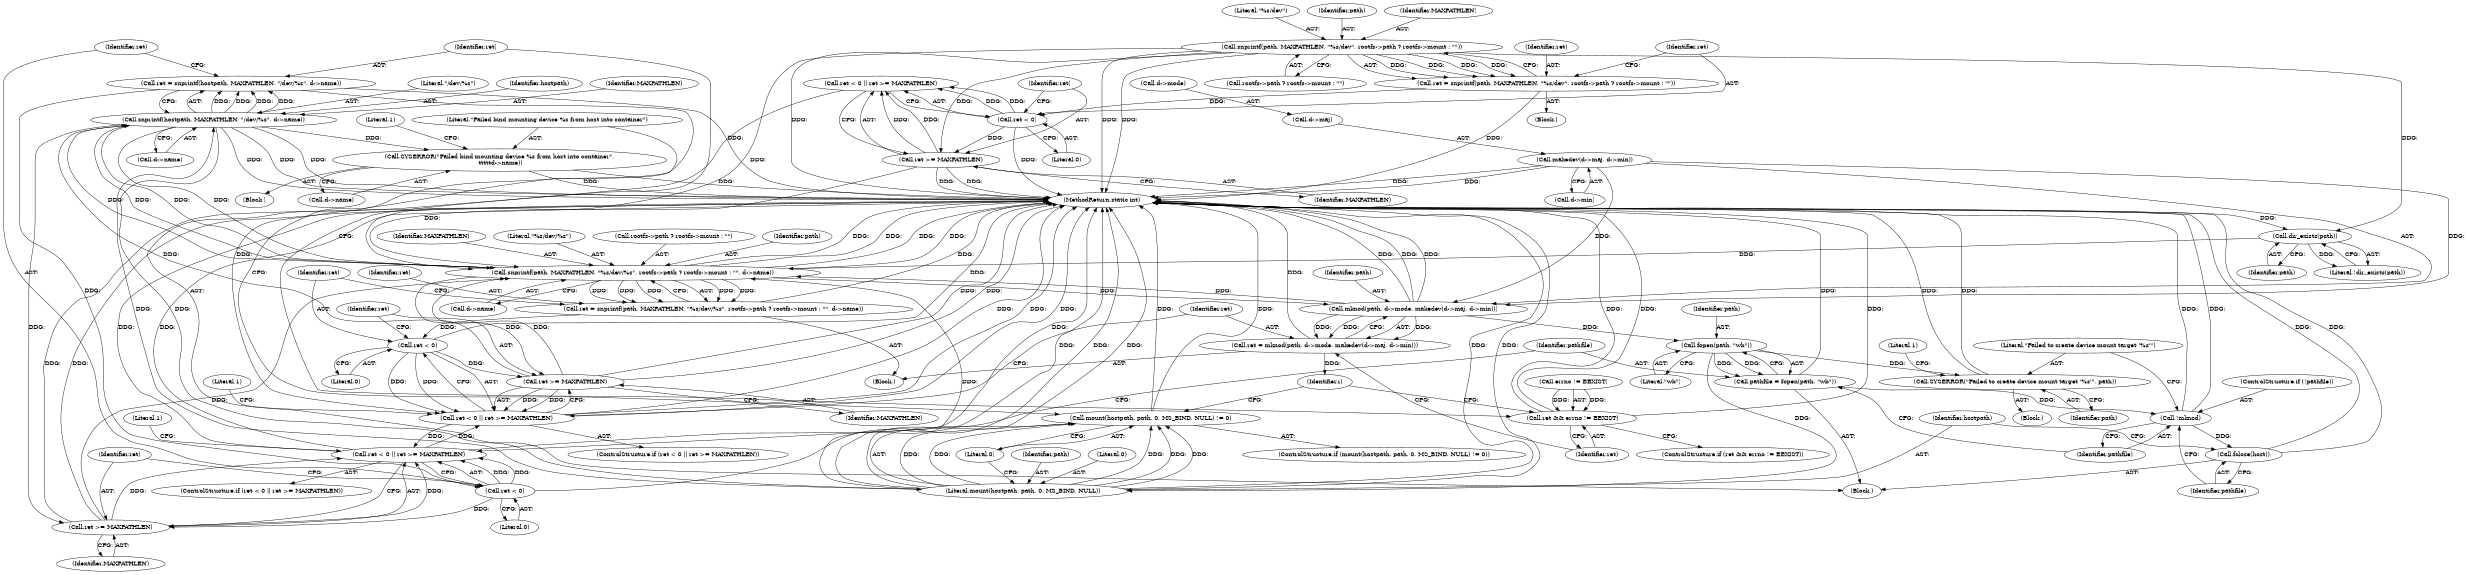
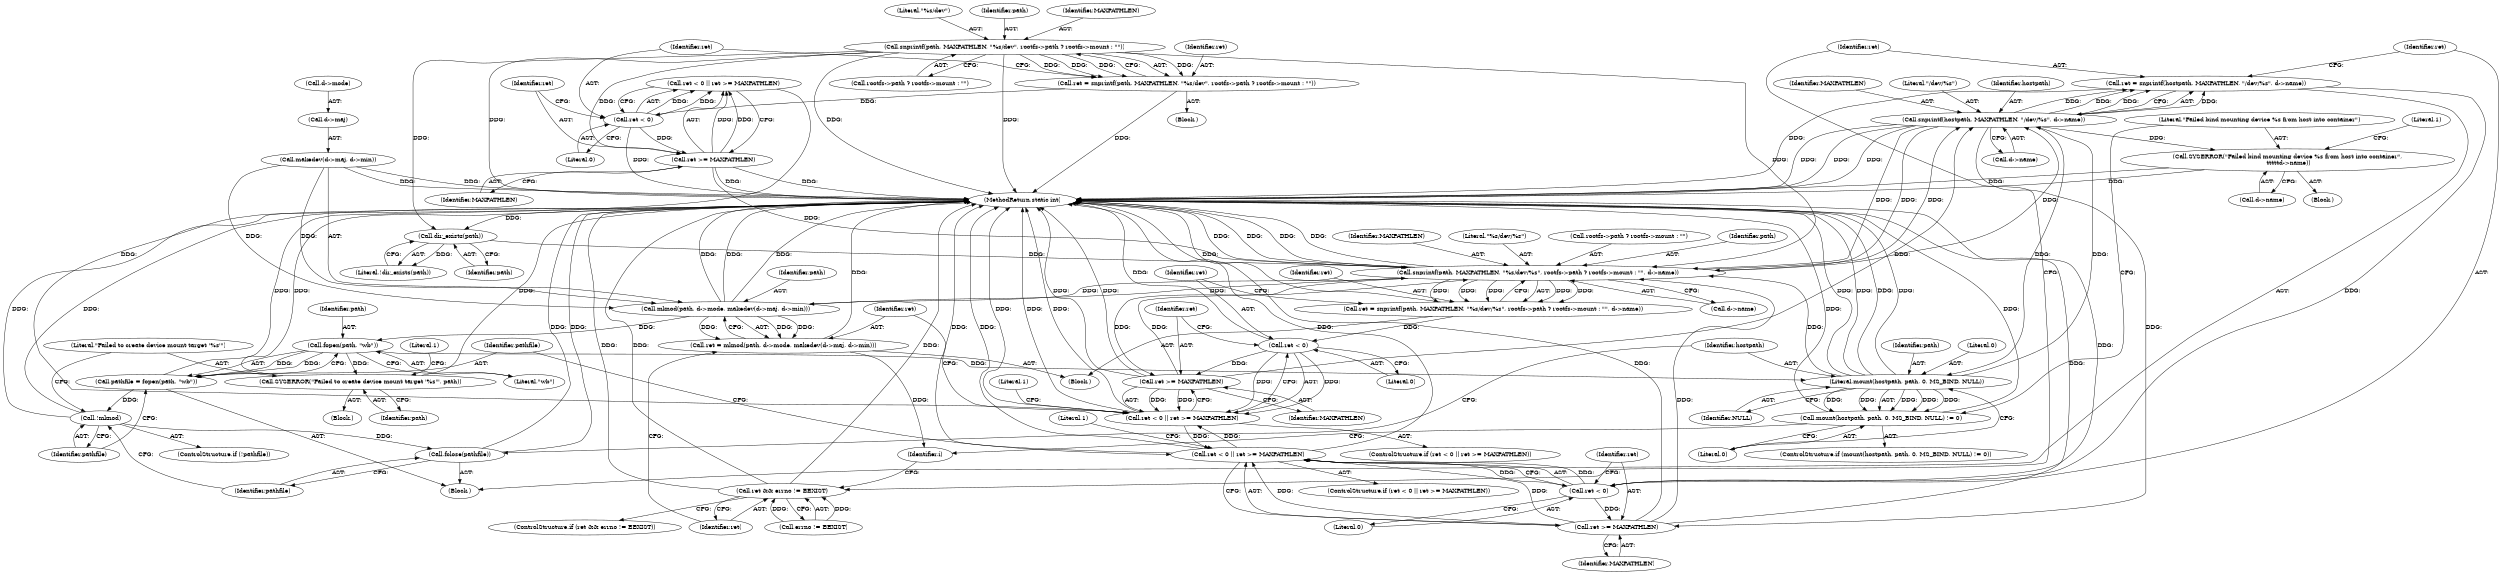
  digraph {
    n1 [label="(Call,ret = snprintf(hostpath, MAXPATHLEN, \"/dev/%s\", d->name))"]
    n2 [label="(Call,snprintf(hostpath, MAXPATHLEN, \"/dev/%s\", d->name))"]
    n3 [label="(Call,ret < 0)"]
    n4 [label="(Block,)"]
    n5 [label="(MethodReturn,static int)"]
    n6 [label="(Literal,mount(hostpath, path, 0, MS_BIND, NULL))"]
    n7 [label="(Call,snprintf(path, MAXPATHLEN, \"%s/dev/%s\", rootfs->path ? rootfs->mount : \"\", d->name))"]
    n8 [label="(Call,ret >= MAXPATHLEN)"]
    n9 [label="(Call,SYSERROR(\"Failed bind mounting device %s from host into container\",\n \t\t\t\t\td->name))"]
    n10 [label="(Call,d->name)"]
    n11 [label="(Call,ret < 0 || ret >= MAXPATHLEN)"]
    n12 [label="(Literal,0)"]
    n13 [label="(Call,dir_exists(path))"]
    n14 [label="(Call,mount(hostpath, path, 0, MS_BIND, NULL) != 0)"]
+   n15 [label="(Identifier,NULL)"]
    n16 [label="(Call,mknod(path, d->mode, makedev(d->maj, d->min)))"]
    n17 [label="(Call,ret >= MAXPATHLEN)"]
    n18 [label="(Call,ret = snprintf(path, MAXPATHLEN, \"%s/dev/%s\", rootfs->path ? rootfs->mount : \"\", d->name))"]
    n19 [label="(Call,d->name)"]
    n20 [label="(Identifier,MAXPATHLEN)"]
    n21 [label="(Call,d->name)"]
    n22 [label="(Block,)"]
    n23 [label="(ControlStructure,if (mount(hostpath, path, 0, MS_BIND, NULL) != 0))"]
    n24 [label="(Literal,0)"]
    n25 [label="(Call,fopen(path, \"wb\"))"]
    n26 [label="(Call,pathfile = fopen(path, \"wb\"))"]
    n27 [label="(Call,SYSERROR(\"Failed to create device mount target '%s'\", path))"]
    n28 [label="(Literal,\"wb\")"]
    n29 [label="(Call,!mknod)"]
    n30 [label="(Identifier,path)"]
    n31 [label="(Block,)"]
    n32 [label="(Call,ret = mknod(path, d->mode, makedev(d->maj, d->min)))"]
    n33 [label="(Call,makedev(d->maj, d->min))"]
-   n34 [label="(Call,d->min)"]
    n35 [label="(Block,)"]
    n36 [label="(Identifier,i)"]
    n37 [label="(Call,ret < 0 || ret >= MAXPATHLEN)"]
    n38 [label="(Identifier,MAXPATHLEN)"]
    n39 [label="(Call,ret < 0)"]
    n40 [label="(Literal,!dir_exists(path))"]
    n41 [label="(Identifier,path)"]
    n42 [label="(Call,snprintf(path, MAXPATHLEN, \"%s/dev\", rootfs->path ? rootfs->mount : \"\"))"]
    n43 [label="(Call,ret >= MAXPATHLEN)"]
    n44 [label="(Call,ret = snprintf(path, MAXPATHLEN, \"%s/dev\", rootfs->path ? rootfs->mount : \"\"))"]
    n45 [label="(Call,rootfs->path ? rootfs->mount : \"\")"]
    n46 [label="(Identifier,MAXPATHLEN)"]
    n47 [label="(Call,ret < 0 || ret >= MAXPATHLEN)"]
    n48 [label="(Call,ret < 0)"]
    n49 [label="(Block,)"]
    n50 [label="(ControlStructure,if (ret < 0 || ret >= MAXPATHLEN))"]
    n51 [label="(Literal,0)"]
    n52 [label="(ControlStructure,if (ret < 0 || ret >= MAXPATHLEN))"]
    n53 [label="(Literal,0)"]
    n54 [label="(Call,ret && errno != EEXIST)"]
    n55 [label="(Identifier,ret)"]
    n56 [label="(ControlStructure,if (ret && errno != EEXIST))"]
    n57 [label="(Call,errno != EEXIST)"]
-   n58 [label="(Call,fclose(host))"]
+   n58 [label="(Call,fclose(pathfile))"]
    n59 [label="(ControlStructure,if (!pathfile))"]
    n60 [label="(Identifier,pathfile)"]
    n61 [label="(Identifier,pathfile)"]
    n62 [label="(Identifier,MAXPATHLEN)"]
    n63 [label="(Identifier,MAXPATHLEN)"]
    n64 [label="(Literal,\"%s/dev\")"]
    n65 [label="(Identifier,ret)"]
    n66 [label="(Identifier,path)"]
    n67 [label="(Identifier,hostpath)"]
    n68 [label="(Identifier,ret)"]
    n69 [label="(Call,d->mode)"]
    n70 [label="(Call,d->maj)"]
    n71 [label="(Literal,\"%s/dev/%s\")"]
    n72 [label="(Literal,1)"]
    n73 [label="(Call,rootfs->path ? rootfs->mount : \"\")"]
    n74 [label="(Literal,1)"]
    n75 [label="(Identifier,ret)"]
    n76 [label="(Identifier,ret)"]
    n77 [label="(Literal,\"/dev/%s\")"]
    n78 [label="(Identifier,path)"]
    n79 [label="(Identifier,path)"]
    n80 [label="(Literal,\"Failed to create device mount target '%s'\")"]
    n81 [label="(Identifier,ret)"]
    n82 [label="(Identifier,ret)"]
    n83 [label="(Identifier,path)"]
    n84 [label="(Identifier,path)"]
    n85 [label="(Identifier,ret)"]
    n86 [label="(Identifier,ret)"]
    n87 [label="(Literal,\"Failed bind mounting device %s from host into container\")"]
    n88 [label="(Literal,1)"]
    n89 [label="(Identifier,MAXPATHLEN)"]
    n90 [label="(Literal,0)"]
    n91 [label="(Identifier,ret)"]
    n92 [label="(Identifier,hostpath)"]
    n93 [label="(Identifier,ret)"]
    n94 [label="(Identifier,pathfile)"]
    n95 [label="(Literal,1)"]
    n1 -> n2 [label="CFG: "]
    n1 -> n3 [label="DDG: "]
    n1 -> n4 [label="AST: "]
    n1 -> n5 [label="DDG: "]
    n2 -> n1 [label="AST: "]
    n2 -> n1 [label="DDG: "]
    n2 -> n1 [label="DDG: "]
    n2 -> n1 [label="DDG: "]
    n2 -> n1 [label="DDG: "]
    n2 -> n5 [label="DDG: "]
    n2 -> n5 [label="DDG: "]
    n2 -> n5 [label="DDG: "]
    n2 -> n6 [label="DDG: "]
    n2 -> n7 [label="DDG: "]
    n2 -> n7 [label="DDG: "]
    n2 -> n8 [label="DDG: "]
    n2 -> n9 [label="DDG: "]
    n2 -> n10 [label="CFG: "]
    n3 -> n5 [label="DDG: "]
    n3 -> n8 [label="DDG: "]
    n3 -> n11 [label="AST: "]
    n3 -> n11 [label="DDG: "]
    n3 -> n11 [label="DDG: "]
    n3 -> n12 [label="CFG: "]
    n5 -> n13 [label="DDG: "]
    n6 -> n2 [label="DDG: "]
    n6 -> n5 [label="DDG: "]
    n6 -> n5 [label="DDG: "]
    n6 -> n5 [label="DDG: "]
    n6 -> n5 [label="DDG: "]
    n6 -> n7 [label="DDG: "]
    n6 -> n14 [label="AST: "]
    n6 -> n14 [label="DDG: "]
    n6 -> n14 [label="DDG: "]
    n6 -> n14 [label="DDG: "]
    n6 -> n14 [label="DDG: "]
    n6 -> n14 [label="DDG: "]
+   n6 -> n15 [label="CFG: "]
    n7 -> n2 [label="DDG: "]
    n7 -> n2 [label="DDG: "]
    n7 -> n5 [label="DDG: "]
    n7 -> n5 [label="DDG: "]
    n7 -> n5 [label="DDG: "]
    n7 -> n5 [label="DDG: "]
    n7 -> n16 [label="DDG: "]
    n7 -> n17 [label="DDG: "]
    n7 -> n18 [label="AST: "]
    n7 -> n18 [label="DDG: "]
    n7 -> n18 [label="DDG: "]
    n7 -> n18 [label="DDG: "]
    n7 -> n18 [label="DDG: "]
    n7 -> n18 [label="DDG: "]
    n7 -> n19 [label="CFG: "]
    n8 -> n5 [label="DDG: "]
    n8 -> n5 [label="DDG: "]
    n8 -> n7 [label="DDG: "]
    n8 -> n11 [label="AST: "]
    n8 -> n11 [label="DDG: "]
    n8 -> n11 [label="DDG: "]
    n8 -> n20 [label="CFG: "]
    n9 -> n5 [label="DDG: "]
    n9 -> n5 [label="DDG: "]
    n9 -> n21 [label="CFG: "]
    n9 -> n22 [label="AST: "]
    n10 -> n2 [label="AST: "]
    n11 -> n3 [label="CFG: "]
    n11 -> n5 [label="DDG: "]
    n11 -> n5 [label="DDG: "]
    n11 -> n5 [label="DDG: "]
    n11 -> n8 [label="CFG: "]
    n11 -> n37 [label="DDG: "]
    n11 -> n52 [label="AST: "]
    n12 -> n3 [label="AST: "]
    n13 -> n7 [label="DDG: "]
    n13 -> n40 [label="AST: "]
    n13 -> n40 [label="DDG: "]
    n13 -> n41 [label="CFG: "]
    n14 -> n5 [label="DDG: "]
    n14 -> n5 [label="DDG: "]
    n14 -> n23 [label="AST: "]
    n14 -> n24 [label="CFG: "]
+   n15 -> n6 [label="AST: "]
    n16 -> n5 [label="DDG: "]
    n16 -> n5 [label="DDG: "]
    n16 -> n5 [label="DDG: "]
    n16 -> n7 [label="DDG: "]
    n16 -> n25 [label="DDG: "]
    n16 -> n32 [label="AST: "]
    n16 -> n32 [label="DDG: "]
    n16 -> n32 [label="DDG: "]
    n16 -> n32 [label="DDG: "]
    n17 -> n2 [label="DDG: "]
    n17 -> n5 [label="DDG: "]
    n17 -> n5 [label="DDG: "]
    n17 -> n7 [label="DDG: "]
    n17 -> n37 [label="AST: "]
    n17 -> n37 [label="DDG: "]
    n17 -> n37 [label="DDG: "]
    n17 -> n38 [label="CFG: "]
    n18 -> n5 [label="DDG: "]
    n18 -> n7 [label="CFG: "]
    n18 -> n35 [label="AST: "]
    n18 -> n39 [label="DDG: "]
    n19 -> n7 [label="AST: "]
    n20 -> n8 [label="AST: "]
    n21 -> n9 [label="AST: "]
    n24 -> n6 [label="CFG: "]
    n24 -> n14 [label="AST: "]
    n25 -> n6 [label="DDG: "]
    n25 -> n26 [label="AST: "]
    n25 -> n26 [label="DDG: "]
    n25 -> n26 [label="DDG: "]
    n25 -> n27 [label="DDG: "]
    n25 -> n28 [label="CFG: "]
    n26 -> n4 [label="AST: "]
    n26 -> n5 [label="DDG: "]
    n26 -> n25 [label="CFG: "]
    n26 -> n29 [label="DDG: "]
    n27 -> n5 [label="DDG: "]
    n27 -> n5 [label="DDG: "]
    n27 -> n30 [label="CFG: "]
    n27 -> n31 [label="AST: "]
    n28 -> n25 [label="AST: "]
    n29 -> n5 [label="DDG: "]
    n29 -> n5 [label="DDG: "]
    n29 -> n58 [label="DDG: "]
-   n59 -> n29 [label="AST: "]
+   n29 -> n59 [label="AST: "]
    n29 -> n60 [label="CFG: "]
    n30 -> n27 [label="AST: "]
    n32 -> n5 [label="DDG: "]
    n32 -> n16 [label="CFG: "]
    n32 -> n35 [label="AST: "]
    n32 -> n36 [label="DDG: "]
    n33 -> n5 [label="DDG: "]
    n33 -> n5 [label="DDG: "]
    n33 -> n16 [label="AST: "]
    n33 -> n16 [label="DDG: "]
    n33 -> n16 [label="DDG: "]
-   n33 -> n34 [label="CFG: "]
-   n34 -> n33 [label="AST: "]
-   n36 -> n14 [label="CFG: "]
+   n14 -> n36 [label="CFG: "]
    n36 -> n54 [label="CFG: "]
    n37 -> n5 [label="DDG: "]
    n37 -> n5 [label="DDG: "]
    n37 -> n5 [label="DDG: "]
    n37 -> n11 [label="DDG: "]
    n37 -> n17 [label="CFG: "]
    n37 -> n39 [label="CFG: "]
    n37 -> n50 [label="AST: "]
    n38 -> n17 [label="AST: "]
    n39 -> n5 [label="DDG: "]
    n39 -> n17 [label="DDG: "]
    n39 -> n37 [label="AST: "]
    n39 -> n37 [label="DDG: "]
    n39 -> n37 [label="DDG: "]
    n39 -> n51 [label="CFG: "]
    n40 -> n13 [label="CFG: "]
    n41 -> n13 [label="AST: "]
    n42 -> n5 [label="DDG: "]
    n42 -> n5 [label="DDG: "]
    n42 -> n5 [label="DDG: "]
    n42 -> n7 [label="DDG: "]
    n42 -> n13 [label="DDG: "]
    n42 -> n43 [label="DDG: "]
    n42 -> n44 [label="AST: "]
    n42 -> n44 [label="DDG: "]
    n42 -> n44 [label="DDG: "]
    n42 -> n44 [label="DDG: "]
    n42 -> n44 [label="DDG: "]
    n42 -> n45 [label="CFG: "]
    n43 -> n5 [label="DDG: "]
    n43 -> n5 [label="DDG: "]
    n43 -> n7 [label="DDG: "]
    n43 -> n46 [label="CFG: "]
    n43 -> n47 [label="AST: "]
    n43 -> n47 [label="DDG: "]
    n43 -> n47 [label="DDG: "]
    n44 -> n5 [label="DDG: "]
    n44 -> n42 [label="CFG: "]
    n44 -> n48 [label="DDG: "]
    n44 -> n49 [label="AST: "]
    n45 -> n42 [label="AST: "]
    n46 -> n43 [label="AST: "]
    n47 -> n37 [label="DDG: "]
    n47 -> n43 [label="CFG: "]
    n47 -> n48 [label="CFG: "]
    n48 -> n5 [label="DDG: "]
    n48 -> n43 [label="DDG: "]
    n48 -> n47 [label="AST: "]
    n48 -> n47 [label="DDG: "]
    n48 -> n47 [label="DDG: "]
    n48 -> n53 [label="CFG: "]
    n51 -> n39 [label="AST: "]
    n53 -> n48 [label="AST: "]
    n54 -> n5 [label="DDG: "]
    n54 -> n5 [label="DDG: "]
    n54 -> n5 [label="DDG: "]
    n54 -> n55 [label="CFG: "]
    n54 -> n56 [label="CFG: "]
+   n54 -> n57 [label="CFG: "]
    n55 -> n32 [label="CFG: "]
    n55 -> n54 [label="AST: "]
    n57 -> n54 [label="AST: "]
    n57 -> n54 [label="DDG: "]
    n57 -> n54 [label="DDG: "]
    n58 -> n4 [label="AST: "]
    n58 -> n5 [label="DDG: "]
    n58 -> n5 [label="DDG: "]
    n58 -> n61 [label="CFG: "]
    n60 -> n26 [label="CFG: "]
    n60 -> n29 [label="AST: "]
    n61 -> n29 [label="CFG: "]
    n61 -> n58 [label="AST: "]
    n62 -> n2 [label="AST: "]
    n63 -> n7 [label="AST: "]
    n64 -> n42 [label="AST: "]
    n65 -> n44 [label="CFG: "]
    n65 -> n48 [label="AST: "]
    n66 -> n42 [label="AST: "]
    n67 -> n6 [label="AST: "]
    n67 -> n58 [label="CFG: "]
    n68 -> n32 [label="AST: "]
    n68 -> n37 [label="CFG: "]
    n69 -> n70 [label="AST: "]
    n70 -> n33 [label="AST: "]
    n71 -> n7 [label="AST: "]
    n72 -> n27 [label="CFG: "]
    n73 -> n7 [label="AST: "]
    n74 -> n37 [label="CFG: "]
    n75 -> n18 [label="AST: "]
    n76 -> n3 [label="CFG: "]
    n76 -> n8 [label="AST: "]
    n77 -> n2 [label="AST: "]
    n78 -> n6 [label="AST: "]
    n79 -> n25 [label="AST: "]
    n80 -> n27 [label="AST: "]
    n80 -> n29 [label="CFG: "]
    n81 -> n43 [label="AST: "]
    n81 -> n48 [label="CFG: "]
    n82 -> n1 [label="CFG: "]
    n82 -> n3 [label="AST: "]
    n83 -> n7 [label="AST: "]
    n84 -> n16 [label="AST: "]
    n85 -> n44 [label="AST: "]
    n86 -> n17 [label="AST: "]
    n86 -> n39 [label="CFG: "]
    n87 -> n9 [label="AST: "]
    n87 -> n14 [label="CFG: "]
    n88 -> n11 [label="CFG: "]
    n89 -> n42 [label="AST: "]
    n90 -> n6 [label="AST: "]
    n91 -> n18 [label="CFG: "]
    n91 -> n39 [label="AST: "]
    n92 -> n2 [label="AST: "]
    n93 -> n1 [label="AST: "]
    n93 -> n54 [label="CFG: "]
    n94 -> n11 [label="CFG: "]
    n94 -> n26 [label="AST: "]
    n95 -> n9 [label="CFG: "]
  }
